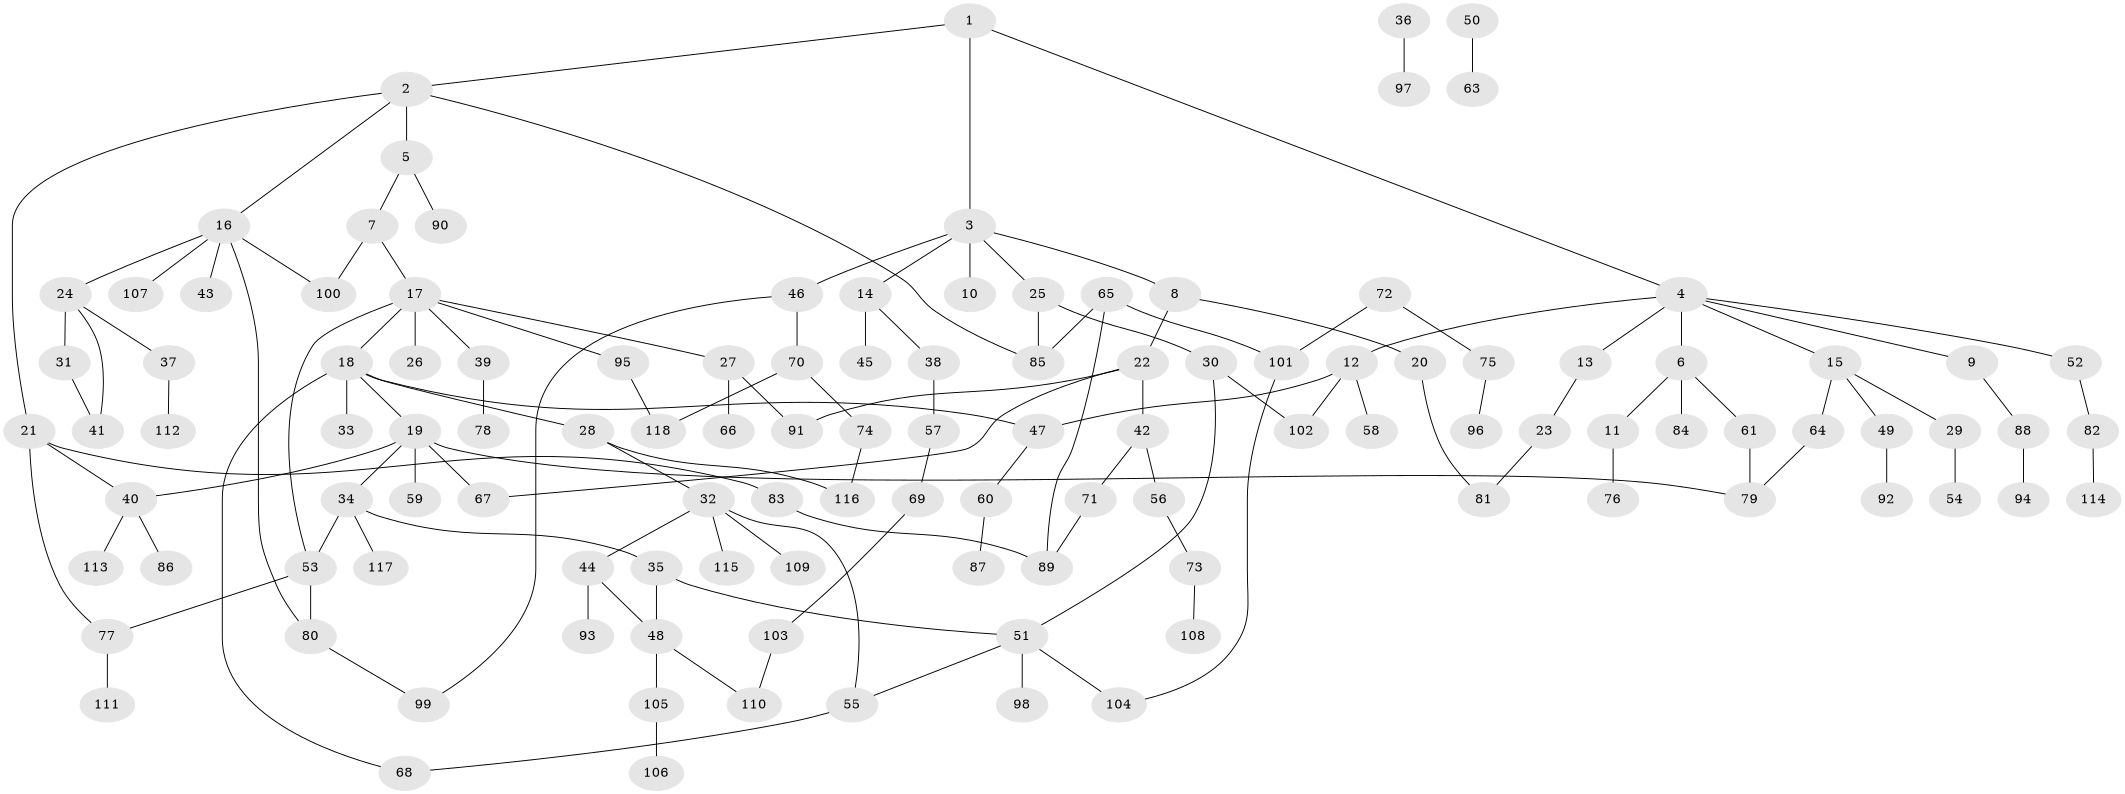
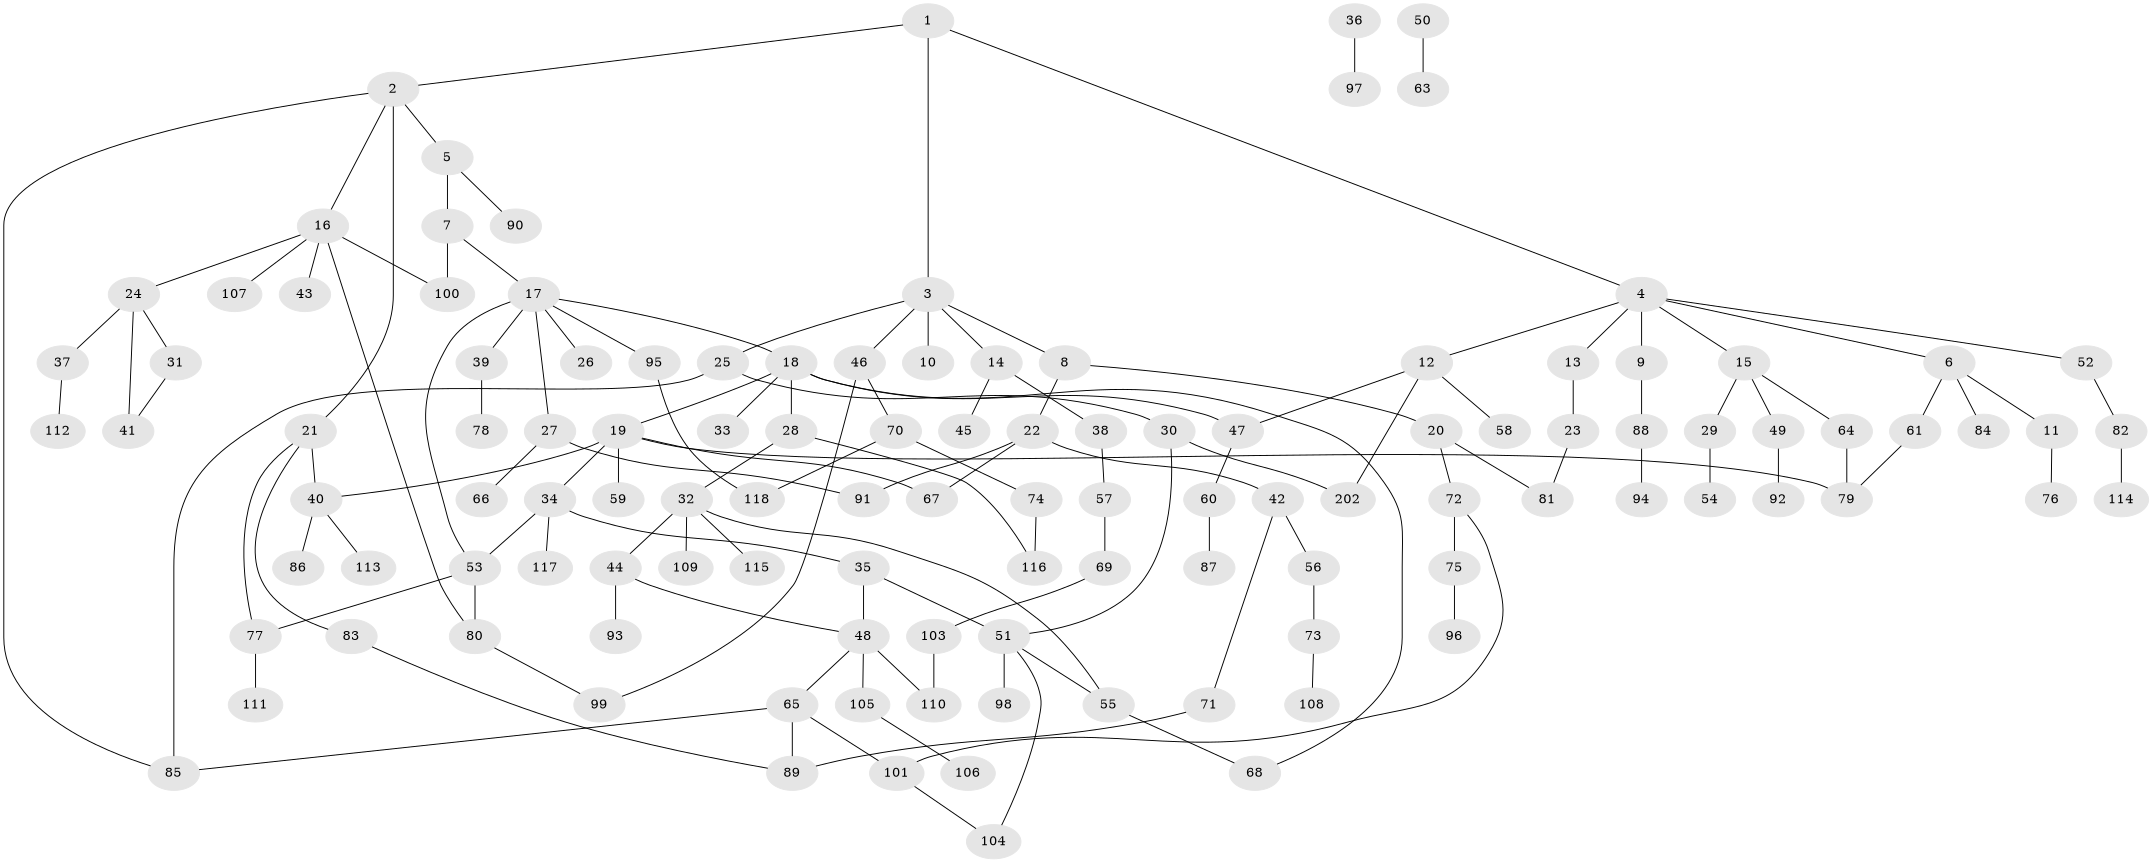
  graph {
    node [color=gray90 style=filled]
    1
    2
    3
    4
    5
    16
    21
    85
    10
    8
    14
    25
    46
    6
    9
    12
    13
    15
    52
    7
    90
    100
    24
    43
    80
    107
    40
    77
    83
    20
    22
    38
    45
    30
    70
    99
    11
    61
    84
    88
    47
    58
-   102
+   102 [label=202]
    23
    29
    49
    64
    82
    17
    76
    79
    18
    26
    27
    39
    53
    95
    72
    81
    67
    42
    91
    94
    60
    57
    54
    92
    31
    37
    41
    19
    28
    33
    68
    66
    78
    118
    34
    59
    32
    116
    35
    117
    86
    113
    101
    75
    111
    89
    56
    71
    36
    97
    112
    51
    44
    55
    109
    115
    98
    104
    48
    93
    50
    63
    69
    73
    65
    105
    110
    74
    87
    106
    114
    108
    103
    96
    1 -- 2
    1 -- 3
    1 -- 4
    2 -- 5
    2 -- 16
    2 -- 21
    2 -- 85
    3 -- 10
    3 -- 8
    3 -- 14
    3 -- 25
    3 -- 46
    4 -- 6
    4 -- 9
    4 -- 12
    4 -- 13
    4 -- 15
    4 -- 52
    5 -- 7
    5 -- 90
    16 -- 100
    16 -- 24
    16 -- 43
    16 -- 80
    16 -- 107
    21 -- 40
    21 -- 77
    21 -- 83
    8 -- 20
    8 -- 22
    14 -- 38
    14 -- 45
    25 -- 85
    25 -- 30
    46 -- 70
    46 -- 99
    6 -- 11
    6 -- 61
    6 -- 84
    9 -- 88
    12 -- 47
    12 -- 58
    12 -- 102
    13 -- 23
    15 -- 29
    15 -- 49
    15 -- 64
    52 -- 82
    7 -- 100
    7 -- 17
    24 -- 31
    24 -- 37
    24 -- 41
    80 -- 99
    40 -- 86
    40 -- 113
    77 -- 111
    83 -- 89
+   20 -- 72
    20 -- 81
    22 -- 67
    22 -- 42
    22 -- 91
    38 -- 57
    30 -- 102
    30 -- 51
    70 -- 118
    70 -- 74
    11 -- 76
    61 -- 79
    88 -- 94
    47 -- 60
    23 -- 81
    29 -- 54
    49 -- 92
    64 -- 79
    82 -- 114
    17 -- 18
    17 -- 26
    17 -- 27
    17 -- 39
    17 -- 53
    17 -- 95
    18 -- 47
    18 -- 19
    18 -- 28
    18 -- 33
    18 -- 68
    27 -- 91
    27 -- 66
    39 -- 78
    53 -- 80
    53 -- 77
    95 -- 118
    72 -- 101
    72 -- 75
    42 -- 56
    42 -- 71
    60 -- 87
    57 -- 69
    31 -- 41
    37 -- 112
    19 -- 40
    19 -- 79
    19 -- 67
    19 -- 34
    19 -- 59
    28 -- 32
    28 -- 116
    34 -- 53
    34 -- 35
    34 -- 117
    32 -- 44
    32 -- 55
    32 -- 109
    32 -- 115
    35 -- 51
    35 -- 48
    101 -- 104
    75 -- 96
    56 -- 73
    71 -- 89
    36 -- 97
    51 -- 55
    51 -- 98
    51 -- 104
    44 -- 48
    44 -- 93
    55 -- 68
+   48 -- 65
    48 -- 105
    48 -- 110
    50 -- 63
    69 -- 103
    73 -- 108
    65 -- 85
    65 -- 101
    65 -- 89
    105 -- 106
    74 -- 116
    103 -- 110
  }
